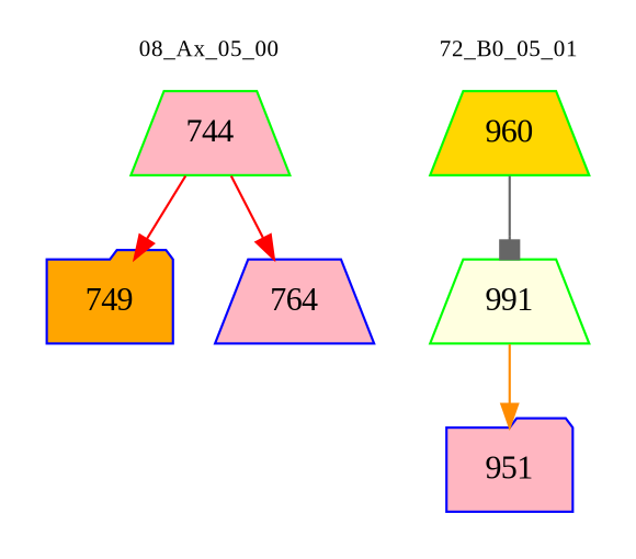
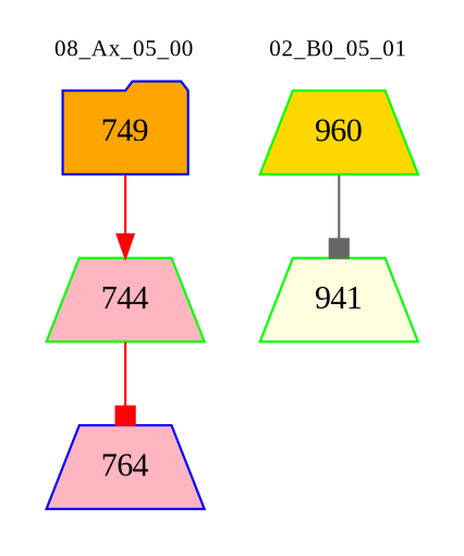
  digraph {
    fontname="Liberation Serif"
    node [color=green fillcolor=lightpink fontname="Liberation Serif" shape=trapezium style=filled]
    edge [arrowhead=normal color=red fontname="Liberation Serif"]
    n1 [label=744]
    n2 [color=blue fillcolor=orange label=749 shape=folder]
    n3 [color=blue label=764]
-   n4 [fillcolor=lightyellow label=991]
+   n4 [fillcolor=lightyellow label=941]
    n5 [fillcolor=gold label=960]
-   n6 [color=blue label=951 shape=folder]
    subgraph cluster_1 {
      color=white
      fontsize=10
      label="08_Ax_05_00"
      n1
      n2
      n3
    }
    subgraph cluster_2 {
      color=white
      fontsize=10
-     label="72_B0_05_01"
+     label="02_B0_05_01"
      n4
      n5
-     n6
    }
-   n1 -> n2
-   n1 -> n3
-   n4 -> n6 [color=darkorange]
+   n2 -> n1
+   n1 -> n3 [arrowhead=box]
    n5 -> n4 [arrowhead=box color=gray40]
  }
